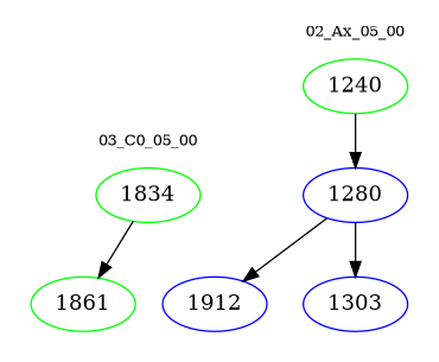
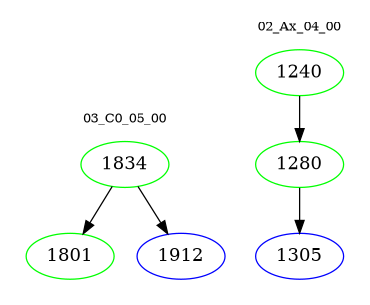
  digraph {
    fontname="DejaVu Serif"
    node [color=green fontname="DejaVu Serif"]
    edge [color=black fontname="DejaVu Serif"]
-   n1 [color=blue label=1280]
+   n1 [label=1280]
    n2 [label=1240]
-   n3 [color=blue label=1303]
+   n3 [color=blue label=1305]
    n4 [label=1834]
-   n5 [label=1861]
+   n5 [label=1801]
    n6 [color=blue label=1912]
    subgraph cluster_1 {
      color=white
      fontsize=10
-     label="02_Ax_05_00"
+     label="02_Ax_04_00"
      n1
      n2
      n3
    }
    subgraph cluster_2 {
      color=white
      fontsize=10
      label="03_C0_05_00"
      n4
      n5
      n6
    }
    n1 -> n3
    n2 -> n1
    n4 -> n5
-   n1 -> n6
+   n4 -> n6
  }
